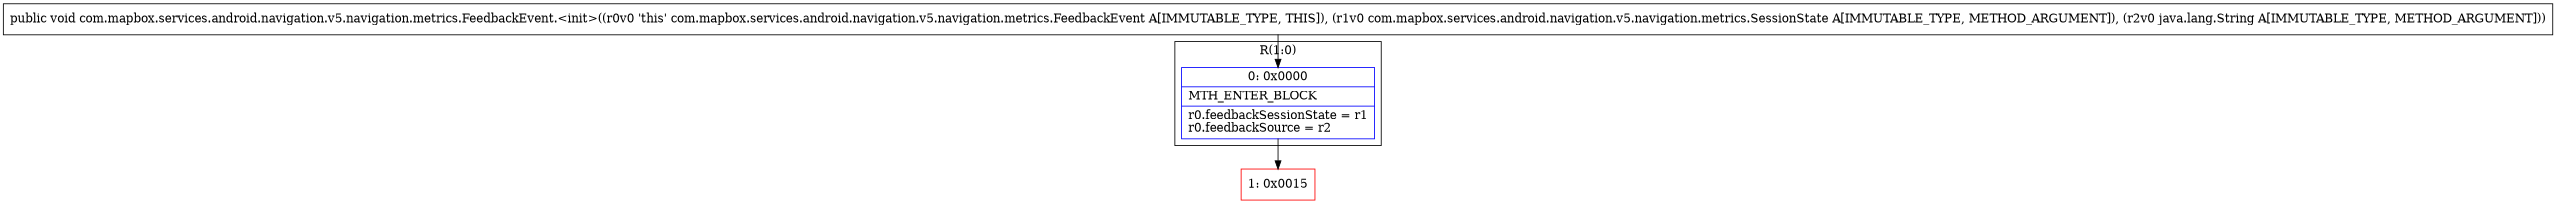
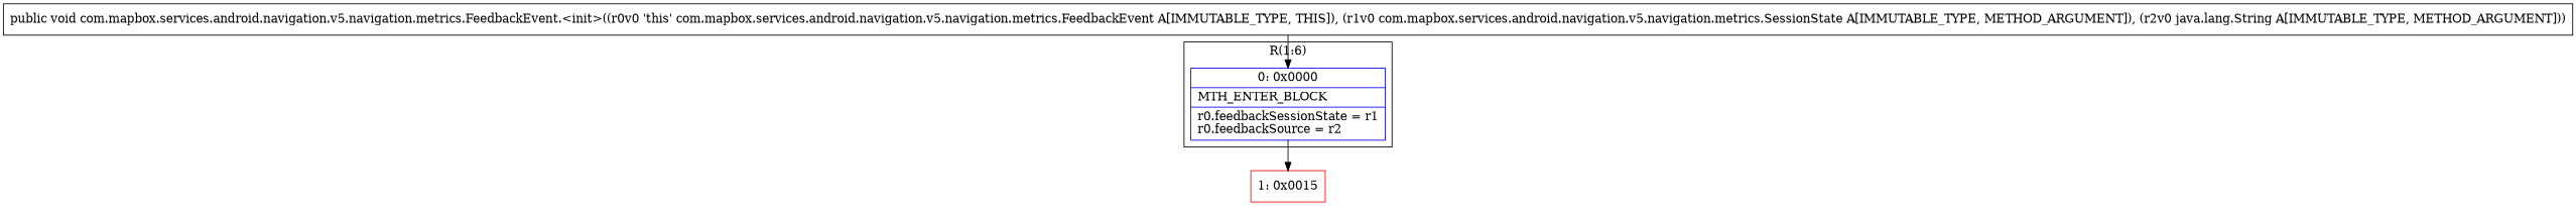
  digraph {
    node [shape=record]
    n1 [color=blue label="{0\:\ 0x0000|MTH_ENTER_BLOCK\l|r0.feedbackSessionState = r1\lr0.feedbackSource = r2\l}"]
    n2 [color=red label="{1\:\ 0x0015}"]
    n3 [label="{public void com.mapbox.services.android.navigation.v5.navigation.metrics.FeedbackEvent.\<init\>((r0v0 'this' com.mapbox.services.android.navigation.v5.navigation.metrics.FeedbackEvent A[IMMUTABLE_TYPE, THIS]), (r1v0 com.mapbox.services.android.navigation.v5.navigation.metrics.SessionState A[IMMUTABLE_TYPE, METHOD_ARGUMENT]), (r2v0 java.lang.String A[IMMUTABLE_TYPE, METHOD_ARGUMENT])) }"]
    subgraph cluster_1 {
-     label="R(1:0)"
+     label="R(1:6)"
      n1
    }
    n1 -> n2
    n3 -> n1
  }
